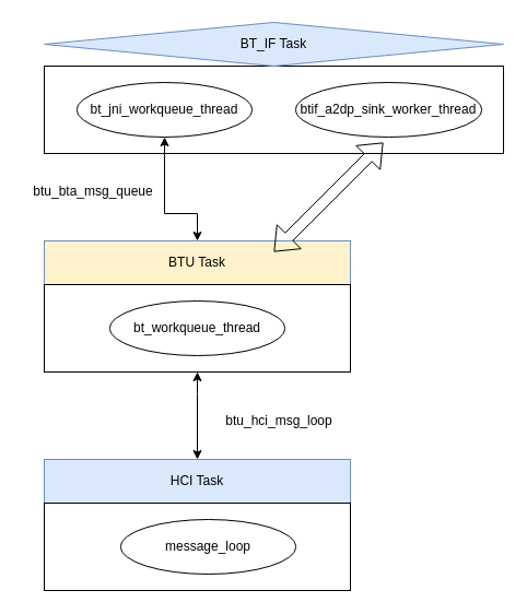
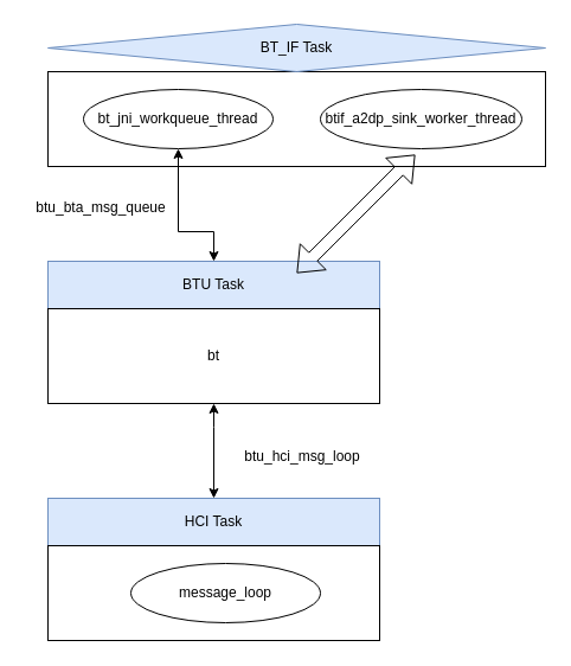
  <mxCell id="0" />
  <mxCell id="1" parent="0" />
  <mxCell id="2" value="" style="rounded=0;whiteSpace=wrap;html=1;" vertex="1" parent="1"><mxGeometry x="40" y="60" width="420" height="80" as="geometry" /></mxCell>
  <mxCell id="3" value="BT_IF Task" style="rhombus;whiteSpace=wrap;html=1;fillColor=#dae8fc;strokeColor=#6c8ebf;" vertex="1" parent="1"><mxGeometry x="40" y="20" width="420" height="40" as="geometry" /></mxCell>
  <mxCell id="4" value="bt_jni_workqueue_thread" style="ellipse;whiteSpace=wrap;html=1;" vertex="1" parent="1"><mxGeometry x="70" y="75" width="160" height="50" as="geometry" /></mxCell>
  <mxCell id="5" value="btif_a2dp_sink_worker_thread" style="ellipse;whiteSpace=wrap;html=1;" vertex="1" parent="1"><mxGeometry x="270" y="75" width="170" height="50" as="geometry" /></mxCell>
  <mxCell id="6" value="" style="edgeStyle=orthogonalEdgeStyle;rounded=0;orthogonalLoop=1;jettySize=auto;html=1;entryX=0.5;entryY=1;entryDx=0;entryDy=0;startArrow=classic;startFill=1;" edge="1" parent="1" source="7" target="4"><mxGeometry relative="1" as="geometry"><Array as="points"><mxPoint x="180" y="195" /><mxPoint x="150" y="195" /></Array></mxGeometry></mxCell>
- <mxCell id="7" value="BTU Task" style="rounded=0;whiteSpace=wrap;html=1;fillColor=#fff2cc;strokeColor=#6c8ebf;" vertex="1" parent="1"><mxGeometry x="40" y="220" width="280" height="40" as="geometry" /></mxCell>
+ <mxCell id="7" value="BTU Task" style="rounded=0;whiteSpace=wrap;html=1;fillColor=#dae8fc;strokeColor=#6c8ebf;" vertex="1" parent="1"><mxGeometry x="40" y="220" width="280" height="40" as="geometry" /></mxCell>
  <mxCell id="8" value="bt" style="rounded=0;whiteSpace=wrap;html=1;" vertex="1" parent="1"><mxGeometry x="40" y="260" width="280" height="80" as="geometry" /></mxCell>
- <mxCell id="9" value="bt_workqueue_thread" style="ellipse;whiteSpace=wrap;html=1;" vertex="1" parent="1"><mxGeometry x="100" y="275" width="160" height="50" as="geometry" /></mxCell>
  <mxCell id="10" value="" style="edgeStyle=orthogonalEdgeStyle;rounded=0;orthogonalLoop=1;jettySize=auto;html=1;entryX=0.5;entryY=1;entryDx=0;entryDy=0;jumpStyle=none;curved=0;startArrow=classic;startFill=1;" edge="1" parent="1" source="11" target="8"><mxGeometry relative="1" as="geometry"><mxPoint x="180" y="350" as="targetPoint" /><Array as="points"><mxPoint x="180" y="360" /><mxPoint x="180" y="360" /></Array></mxGeometry></mxCell>
  <mxCell id="11" value="HCI Task" style="rounded=0;whiteSpace=wrap;html=1;fillColor=#dae8fc;strokeColor=#6c8ebf;" vertex="1" parent="1"><mxGeometry x="40" y="420" width="280" height="40" as="geometry" /></mxCell>
  <mxCell id="12" value="bt" style="rounded=0;whiteSpace=wrap;html=1;" vertex="1" parent="1"><mxGeometry x="40" y="460" width="280" height="80" as="geometry" /></mxCell>
  <mxCell id="13" value="message_loop" style="ellipse;whiteSpace=wrap;html=1;" vertex="1" parent="1"><mxGeometry x="110" y="475" width="160" height="50" as="geometry" /></mxCell>
  <mxCell id="14" value="btu_hci_msg_loop" style="text;html=1;align=center;verticalAlign=middle;whiteSpace=wrap;rounded=0;" vertex="1" parent="1"><mxGeometry x="190" y="370" width="130" height="30" as="geometry" /></mxCell>
  <mxCell id="15" value="btu_bta_msg_queue" style="text;html=1;align=center;verticalAlign=middle;whiteSpace=wrap;rounded=0;" vertex="1" parent="1"><mxGeometry x="20" y="170" width="130" height="10" as="geometry" /></mxCell>
  <mxCell id="16" value="" style="shape=flexArrow;endArrow=classic;startArrow=classic;html=1;rounded=0;" edge="1" parent="1"><mxGeometry width="100" height="100" relative="1" as="geometry"><mxPoint x="250" y="230" as="sourcePoint" /><mxPoint x="350" y="130" as="targetPoint" /></mxGeometry></mxCell>
